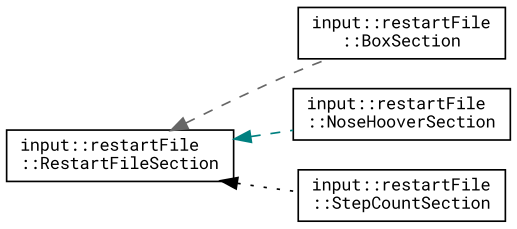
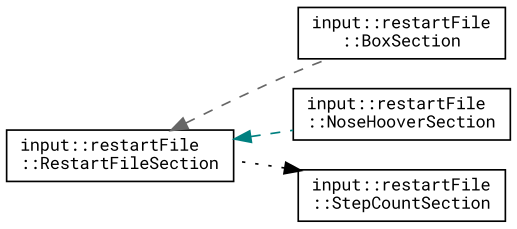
  digraph {
    fontname="Roboto Mono"
    rankdir=LR
    node [color=black fillcolor=white fontname="Roboto Mono" fontsize=10 shape=record style=filled]
    edge [dir=back fontname="Roboto Mono" fontsize=10 labelfontname=Helvetica labelfontsize=10 style=dashed]
    n1 [height=0.2 label="input::restartFile\l::RestartFileSection" width=0.4]
    n2 [height=0.2 label="input::restartFile\l::BoxSection" width=0.4]
    n3 [height=0.2 label="input::restartFile\l::NoseHooverSection" width=0.4]
    n4 [height=0.2 label="input::restartFile\l::StepCountSection" width=0.4]
    n1 -> n2 [color=gray40]
    n1 -> n3 [color=teal]
-   n1 -> n4 [color=black style=dotted]
+   n4 -> n1 [color=black style=dotted]
  }
